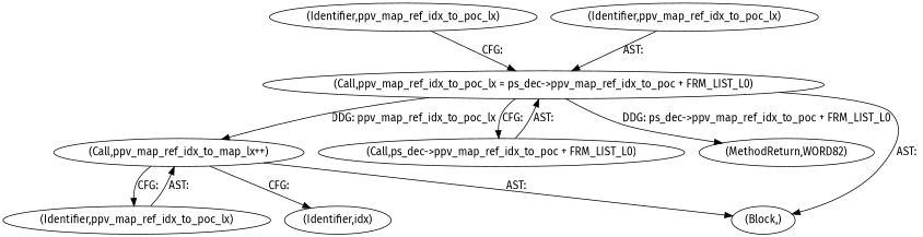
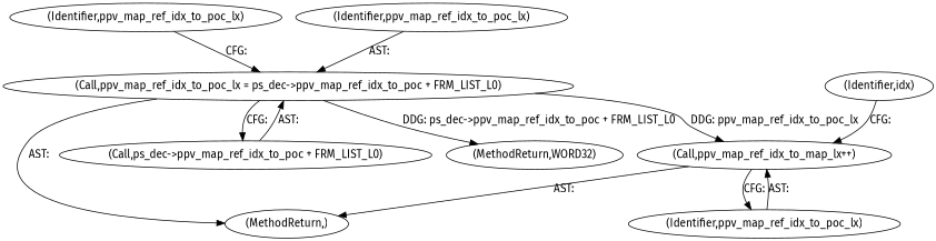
  digraph {
    fontname="Fira Sans"
    node [fontname="Fira Sans"]
    edge [fontname="Fira Sans"]
    n1 [label="(Call,ppv_map_ref_idx_to_poc_lx = ps_dec->ppv_map_ref_idx_to_poc + FRM_LIST_L0)"]
    n2 [label="(Call,ppv_map_ref_idx_to_map_lx++)"]
    n3 [label="(Call,ps_dec->ppv_map_ref_idx_to_poc + FRM_LIST_L0)"]
-   n4 [label="(MethodReturn,WORD82)"]
-   n5 [label="(Block,)"]
+   n4 [label="(MethodReturn,WORD32)"]
+   n5 [label="(MethodReturn,)"]
    n6 [label="(Identifier,ppv_map_ref_idx_to_poc_lx)"]
    n7 [label="(Identifier,idx)"]
    n8 [label="(Identifier,ppv_map_ref_idx_to_poc_lx)"]
    n9 [label="(Identifier,ppv_map_ref_idx_to_poc_lx)"]
    n1 -> n2 [label="DDG: ppv_map_ref_idx_to_poc_lx"]
    n1 -> n3 [label="CFG: "]
    n1 -> n4 [label="DDG: ps_dec->ppv_map_ref_idx_to_poc + FRM_LIST_L0"]
    n1 -> n5 [label="AST: "]
    n2 -> n5 [label="AST: "]
    n2 -> n6 [label="CFG: "]
    n3 -> n1 [label="AST: "]
    n6 -> n2 [label="AST: "]
-   n2 -> n7 [label="CFG: "]
+   n7 -> n2 [label="CFG: "]
    n8 -> n1 [label="CFG: "]
    n9 -> n1 [label="AST: "]
  }
